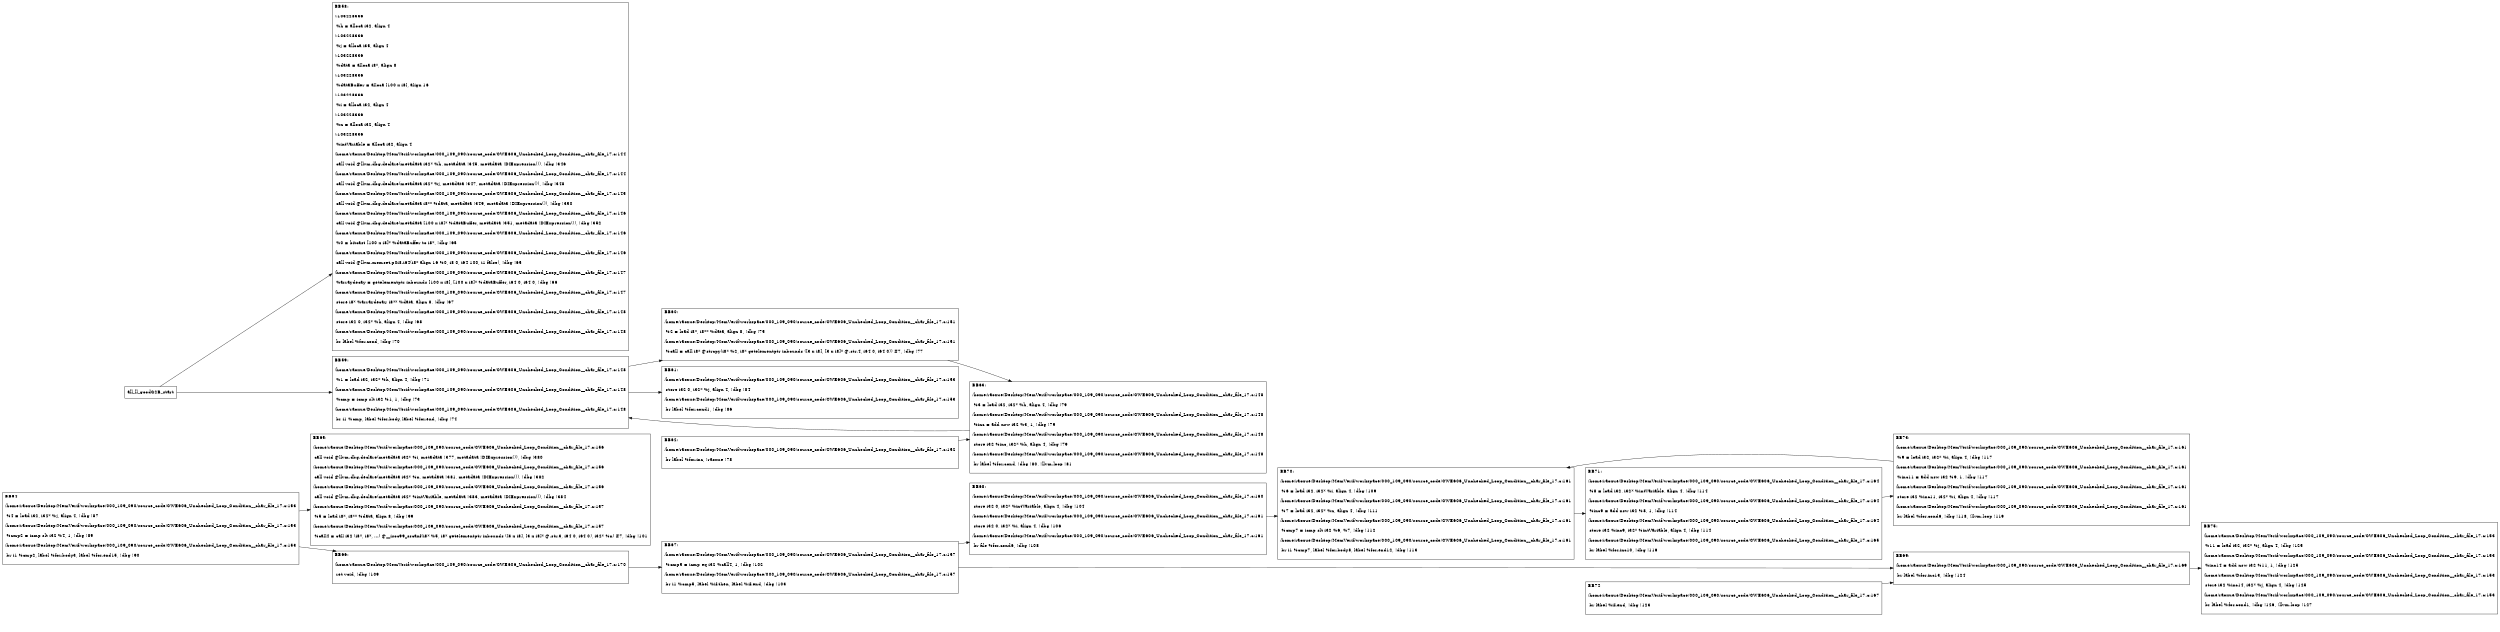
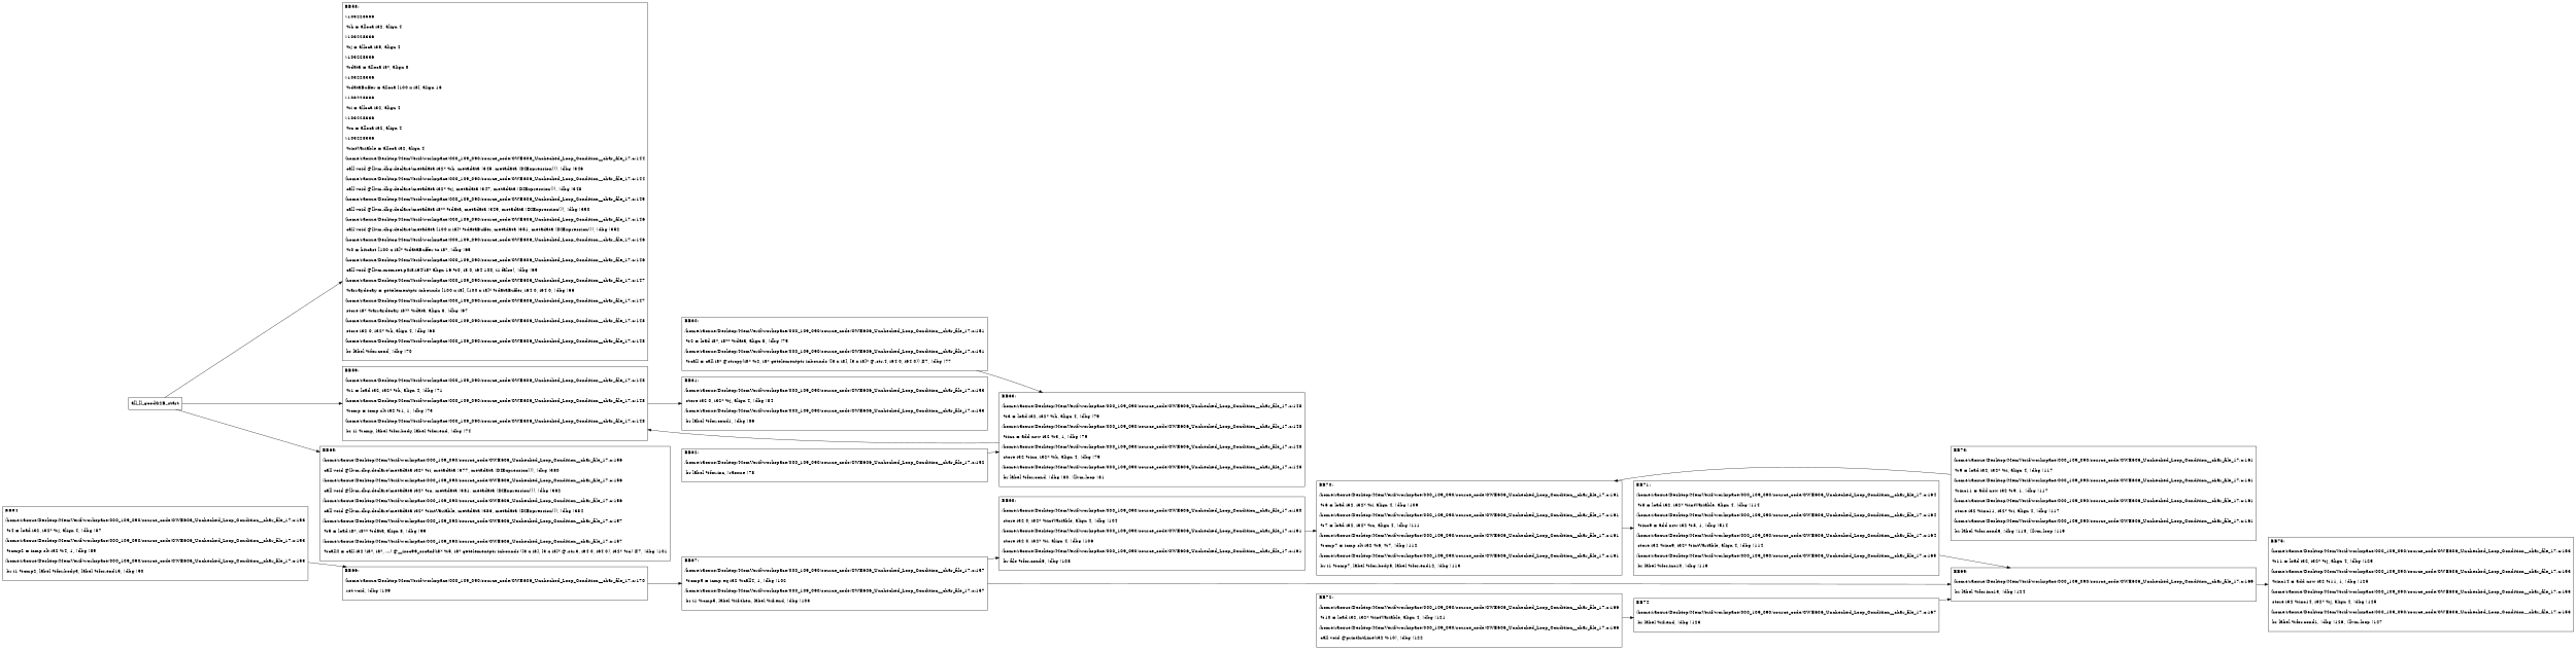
  digraph {
    rankdir=LR
    node [shape=record]
    n1 [label="{all_ll_goodG2B_start}"]
    n2 [label="{BB58:\l\l/:103228336\l\n  %h = alloca i32, align 4\l\n/:103228336\l\n  %j = alloca i35, align 4\l\n/:103228336\l\n  %data = alloca i8*, align 8\l\n/:103228336\l\n  %dataBuffer = alloca [100 x i8], align 16\l\n/:103228336\l\n  %i = alloca i32, align 4\l\n/:103228336\l\n  %n = alloca i32, align 4\l\n/:103228336\l\n  %intVariable = alloca i32, align 4\l\n/home/raoxue/Desktop/MemVerif/workspace/000_109_090/source_code/CWE606_Unchecked_Loop_Condition__char_file_17.c:144\l\n  call void @llvm.dbg.declare(metadata i32* %h, metadata !345, metadata !DIExpression()), !dbg !346\l\n/home/raoxue/Desktop/MemVerif/workspace/000_109_090/source_code/CWE606_Unchecked_Loop_Condition__char_file_17.c:144\l\n  call void @llvm.dbg.declare(metadata i32* %j, metadata !347, metadata !DIExpression()), !dbg !348\l\n/home/raoxue/Desktop/MemVerif/workspace/000_109_090/source_code/CWE606_Unchecked_Loop_Condition__char_file_17.c:145\l\n  call void @llvm.dbg.declare(metadata i8** %data, metadata !349, metadata !DIExpression()), !dbg !350\l\n/home/raoxue/Desktop/MemVerif/workspace/000_109_090/source_code/CWE606_Unchecked_Loop_Condition__char_file_17.c:146\l\n  call void @llvm.dbg.declare(metadata [100 x i8]* %dataBuffer, metadata !351, metadata !DIExpression()), !dbg !352\l\n/home/raoxue/Desktop/MemVerif/workspace/000_109_090/source_code/CWE606_Unchecked_Loop_Condition__char_file_17.c:146\l\n  %0 = bitcast [100 x i8]* %dataBuffer to i8*, !dbg !65\l\n/home/raoxue/Desktop/MemVerif/workspace/000_109_090/source_code/CWE606_Unchecked_Loop_Condition__char_file_17.c:146\l\n  call void @llvm.memset.p0i8.i64(i8* align 16 %0, i8 0, i64 100, i1 false), !dbg !65\l\n/home/raoxue/Desktop/MemVerif/workspace/000_109_090/source_code/CWE606_Unchecked_Loop_Condition__char_file_17.c:147\l\n  %arraydecay = getelementptr inbounds [100 x i8], [100 x i8]* %dataBuffer, i64 0, i64 0, !dbg !66\l\n/home/raoxue/Desktop/MemVerif/workspace/000_109_090/source_code/CWE606_Unchecked_Loop_Condition__char_file_17.c:147\l\n  store i8* %arraydecay, i8** %data, align 8, !dbg !67\l\n/home/raoxue/Desktop/MemVerif/workspace/000_109_090/source_code/CWE606_Unchecked_Loop_Condition__char_file_17.c:148\l\n  store i32 0, i32* %h, align 4, !dbg !68\l\n/home/raoxue/Desktop/MemVerif/workspace/000_109_090/source_code/CWE606_Unchecked_Loop_Condition__char_file_17.c:148\l\n  br label %for.cond, !dbg !70\l\n}"]
    n3 [label="{BB59:\l\l/home/raoxue/Desktop/MemVerif/workspace/000_109_090/source_code/CWE606_Unchecked_Loop_Condition__char_file_17.c:148\l\n  %1 = load i32, i32* %h, align 4, !dbg !71\l\n/home/raoxue/Desktop/MemVerif/workspace/000_109_090/source_code/CWE606_Unchecked_Loop_Condition__char_file_17.c:148\l\n  %cmp = icmp slt i32 %1, 1, !dbg !73\l\n/home/raoxue/Desktop/MemVerif/workspace/000_109_090/source_code/CWE606_Unchecked_Loop_Condition__char_file_17.c:148\l\n  br i1 %cmp, label %for.body, label %for.end, !dbg !74\l\n}"]
    n4 [label="{BB60:\l\l/home/raoxue/Desktop/MemVerif/workspace/000_109_090/source_code/CWE606_Unchecked_Loop_Condition__char_file_17.c:151\l\n  %2 = load i8*, i8** %data, align 8, !dbg !75\l\n/home/raoxue/Desktop/MemVerif/workspace/000_109_090/source_code/CWE606_Unchecked_Loop_Condition__char_file_17.c:151\l\n  %call = call i8* @strcpy(i8* %2, i8* getelementptr inbounds ([3 x i8], [3 x i8]* @.str.4, i64 0, i64 0)) #7, !dbg !77\l\n}"]
    n5 [label="{BB61:\l\l/home/raoxue/Desktop/MemVerif/workspace/000_109_090/source_code/CWE606_Unchecked_Loop_Condition__char_file_17.c:153\l\n  store i32 0, i32* %j, align 4, !dbg !84\l\n/home/raoxue/Desktop/MemVerif/workspace/000_109_090/source_code/CWE606_Unchecked_Loop_Condition__char_file_17.c:153\l\n  br label %for.cond1, !dbg !86\l\n}"]
    n6 [label="{BB63:\l\l/home/raoxue/Desktop/MemVerif/workspace/000_109_090/source_code/CWE606_Unchecked_Loop_Condition__char_file_17.c:148\l\n  %3 = load i32, i32* %h, align 4, !dbg !79\l\n/home/raoxue/Desktop/MemVerif/workspace/000_109_090/source_code/CWE606_Unchecked_Loop_Condition__char_file_17.c:148\l\n  %inc = add nsw i32 %3, 1, !dbg !79\l\n/home/raoxue/Desktop/MemVerif/workspace/000_109_090/source_code/CWE606_Unchecked_Loop_Condition__char_file_17.c:148\l\n  store i32 %inc, i32* %h, align 4, !dbg !79\l\n/home/raoxue/Desktop/MemVerif/workspace/000_109_090/source_code/CWE606_Unchecked_Loop_Condition__char_file_17.c:148\l\n  br label %for.cond, !dbg !80, !llvm.loop !81\l\n}"]
    n7 [label="{BB62:\l\l/home/raoxue/Desktop/MemVerif/workspace/000_109_090/source_code/CWE606_Unchecked_Loop_Condition__char_file_17.c:152\l\n  br label %for.inc, !raoxue !78\l\n}"]
    n8 [label="{BB64:\l\l/home/raoxue/Desktop/MemVerif/workspace/000_109_090/source_code/CWE606_Unchecked_Loop_Condition__char_file_17.c:153\l\n  %4 = load i32, i32* %j, align 4, !dbg !87\l\n/home/raoxue/Desktop/MemVerif/workspace/000_109_090/source_code/CWE606_Unchecked_Loop_Condition__char_file_17.c:153\l\n  %cmp2 = icmp slt i32 %4, 1, !dbg !89\l\n/home/raoxue/Desktop/MemVerif/workspace/000_109_090/source_code/CWE606_Unchecked_Loop_Condition__char_file_17.c:153\l\n  br i1 %cmp2, label %for.body3, label %for.end15, !dbg !90\l\n}"]
    n9 [label="{BB65:\l\l/home/raoxue/Desktop/MemVerif/workspace/000_109_090/source_code/CWE606_Unchecked_Loop_Condition__char_file_17.c:156\l\n  call void @llvm.dbg.declare(metadata i32* %i, metadata !377, metadata !DIExpression()), !dbg !380\l\n/home/raoxue/Desktop/MemVerif/workspace/000_109_090/source_code/CWE606_Unchecked_Loop_Condition__char_file_17.c:156\l\n  call void @llvm.dbg.declare(metadata i32* %n, metadata !381, metadata !DIExpression()), !dbg !382\l\n/home/raoxue/Desktop/MemVerif/workspace/000_109_090/source_code/CWE606_Unchecked_Loop_Condition__char_file_17.c:156\l\n  call void @llvm.dbg.declare(metadata i32* %intVariable, metadata !383, metadata !DIExpression()), !dbg !384\l\n/home/raoxue/Desktop/MemVerif/workspace/000_109_090/source_code/CWE606_Unchecked_Loop_Condition__char_file_17.c:157\l\n  %5 = load i8*, i8** %data, align 8, !dbg !99\l\n/home/raoxue/Desktop/MemVerif/workspace/000_109_090/source_code/CWE606_Unchecked_Loop_Condition__char_file_17.c:157\l\n  %call4 = call i32 (i8*, i8*, ...) @__isoc99_sscanf(i8* %5, i8* getelementptr inbounds ([3 x i8], [3 x i8]* @.str.3, i64 0, i64 0), i32* %n) #7, !dbg !101\l\n}"]
    n10 [label="{BB66:\l\l/home/raoxue/Desktop/MemVerif/workspace/000_109_090/source_code/CWE606_Unchecked_Loop_Condition__char_file_17.c:170\l\n  ret void, !dbg !109\l\n}"]
    n11 [label="{BB67:\l\l/home/raoxue/Desktop/MemVerif/workspace/000_109_090/source_code/CWE606_Unchecked_Loop_Condition__char_file_17.c:157\l\n  %cmp5 = icmp eq i32 %call4, 1, !dbg !102\l\n/home/raoxue/Desktop/MemVerif/workspace/000_109_090/source_code/CWE606_Unchecked_Loop_Condition__char_file_17.c:157\l\n  br i1 %cmp5, label %if.then, label %if.end, !dbg !103\l\n}"]
    n12 [label="{BB68:\l\l/home/raoxue/Desktop/MemVerif/workspace/000_109_090/source_code/CWE606_Unchecked_Loop_Condition__char_file_17.c:160\l\n  store i32 0, i32* %intVariable, align 4, !dbg !104\l\n/home/raoxue/Desktop/MemVerif/workspace/000_109_090/source_code/CWE606_Unchecked_Loop_Condition__char_file_17.c:161\l\n  store i32 0, i32* %i, align 4, !dbg !106\l\n/home/raoxue/Desktop/MemVerif/workspace/000_109_090/source_code/CWE606_Unchecked_Loop_Condition__char_file_17.c:161\l\n  br file %for.cond6, !dbg !108\l\n}"]
    n13 [label="{BB69:\l\l/home/raoxue/Desktop/MemVerif/workspace/000_109_090/source_code/CWE606_Unchecked_Loop_Condition__char_file_17.c:169\l\n  br label %for.inc13, !dbg !124\l\n}"]
    n14 [label="{BB70:\l\l/home/raoxue/Desktop/MemVerif/workspace/000_109_090/source_code/CWE606_Unchecked_Loop_Condition__char_file_17.c:161\l\n  %6 = load i32, i32* %i, align 4, !dbg !109\l\n/home/raoxue/Desktop/MemVerif/workspace/000_109_090/source_code/CWE606_Unchecked_Loop_Condition__char_file_17.c:161\l\n  %7 = load i32, i32* %n, align 4, !dbg !111\l\n/home/raoxue/Desktop/MemVerif/workspace/000_109_090/source_code/CWE606_Unchecked_Loop_Condition__char_file_17.c:161\l\n  %cmp7 = icmp slt i32 %6, %7, !dbg !112\l\n/home/raoxue/Desktop/MemVerif/workspace/000_109_090/source_code/CWE606_Unchecked_Loop_Condition__char_file_17.c:161\l\n  br i1 %cmp7, label %for.body8, label %for.end12, !dbg !113\l\n}"]
    n15 [label="{BB75:\l\l/home/raoxue/Desktop/MemVerif/workspace/000_109_090/source_code/CWE606_Unchecked_Loop_Condition__char_file_17.c:153\l\n  %11 = load i32, i32* %j, align 4, !dbg !125\l\n/home/raoxue/Desktop/MemVerif/workspace/000_109_090/source_code/CWE606_Unchecked_Loop_Condition__char_file_17.c:153\l\n  %inc14 = add nsw i32 %11, 1, !dbg !125\l\n/home/raoxue/Desktop/MemVerif/workspace/000_109_090/source_code/CWE606_Unchecked_Loop_Condition__char_file_17.c:153\l\n  store i32 %inc14, i32* %j, align 4, !dbg !125\l\n/home/raoxue/Desktop/MemVerif/workspace/000_109_090/source_code/CWE606_Unchecked_Loop_Condition__char_file_17.c:153\l\n  br label %for.cond1, !dbg !126, !llvm.loop !127\l\n}"]
-   n16 [label="{BB71:\l\l/home/raoxue/Desktop/MemVerif/workspace/000_109_090/source_code/CWE606_Unchecked_Loop_Condition__char_file_17.c:164\l\n  %8 = load i32, i32* %intVariable, align 4, !dbg !114\l\n/home/raoxue/Desktop/MemVerif/workspace/000_109_090/source_code/CWE606_Unchecked_Loop_Condition__char_file_17.c:164\l\n  %inc9 = add nsw i32 %8, 1, !dbg !114\l\n/home/raoxue/Desktop/MemVerif/workspace/000_109_090/source_code/CWE606_Unchecked_Loop_Condition__char_file_17.c:164\l\n  store i32 %inc9, i32* %intVariable, align 4, !dbg !114\l\n/home/raoxue/Desktop/MemVerif/workspace/000_109_090/source_code/CWE606_Unchecked_Loop_Condition__char_file_17.c:165\l\n  br label %for.inc10, !dbg !116\l\n}"]
+   n16 [label="{BB71:\l\l/home/raoxue/Desktop/MemVerif/workspace/000_109_090/source_code/CWE606_Unchecked_Loop_Condition__char_file_17.c:164\l\n  %8 = load i32, i32* %intVariable, align 4, !dbg !114\l\n/home/raoxue/Desktop/MemVerif/workspace/000_109_090/source_code/CWE606_Unchecked_Loop_Condition__char_file_17.c:164\l\n  %inc9 = add nsw i32 %8, 1, !dbg !514\l\n/home/raoxue/Desktop/MemVerif/workspace/000_109_090/source_code/CWE606_Unchecked_Loop_Condition__char_file_17.c:164\l\n  store i32 %inc9, i32* %intVariable, align 4, !dbg !114\l\n/home/raoxue/Desktop/MemVerif/workspace/000_109_090/source_code/CWE606_Unchecked_Loop_Condition__char_file_17.c:165\l\n  br label %for.inc10, !dbg !116\l\n}"]
    n17 [label="{BB73:\l\l/home/raoxue/Desktop/MemVerif/workspace/000_109_090/source_code/CWE606_Unchecked_Loop_Condition__char_file_17.c:161\l\n  %9 = load i32, i32* %i, align 4, !dbg !117\l\n/home/raoxue/Desktop/MemVerif/workspace/000_109_090/source_code/CWE606_Unchecked_Loop_Condition__char_file_17.c:161\l\n  %inc11 = add nsw i32 %9, 1, !dbg !117\l\n/home/raoxue/Desktop/MemVerif/workspace/000_109_090/source_code/CWE606_Unchecked_Loop_Condition__char_file_17.c:161\l\n  store i32 %inc11, i32* %i, align 4, !dbg !117\l\n/home/raoxue/Desktop/MemVerif/workspace/000_109_090/source_code/CWE606_Unchecked_Loop_Condition__char_file_17.c:161\l\n  br label %for.cond6, !dbg !118, !llvm.loop !119\l\n}"]
+   n18 [label="{BB72:\l\l/home/raoxue/Desktop/MemVerif/workspace/000_109_090/source_code/CWE606_Unchecked_Loop_Condition__char_file_17.c:166\l\n  %10 = load i32, i32* %intVariable, align 4, !dbg !121\l\n/home/raoxue/Desktop/MemVerif/workspace/000_109_090/source_code/CWE606_Unchecked_Loop_Condition__char_file_17.c:166\l\n  call void @printIntLine(i32 %10), !dbg !122\l\n}"]
    n19 [label="{BB74:\l\l/home/raoxue/Desktop/MemVerif/workspace/000_109_090/source_code/CWE606_Unchecked_Loop_Condition__char_file_17.c:167\l\n  br label %if.end, !dbg !123\l\n}"]
    n1 -> n2
    n1 -> n3
-   n3 -> n4
    n3 -> n5
    n4 -> n6
    n6 -> n3
    n7 -> n6
-   n8 -> n9
+   n1 -> n9
    n8 -> n10
    n10 -> n11
    n11 -> n12
    n11 -> n13
    n12 -> n14
    n13 -> n15
    n14 -> n16
-   n16 -> n17
+   n16 -> n13
    n17 -> n14
+   n18 -> n19
    n19 -> n13
  }
